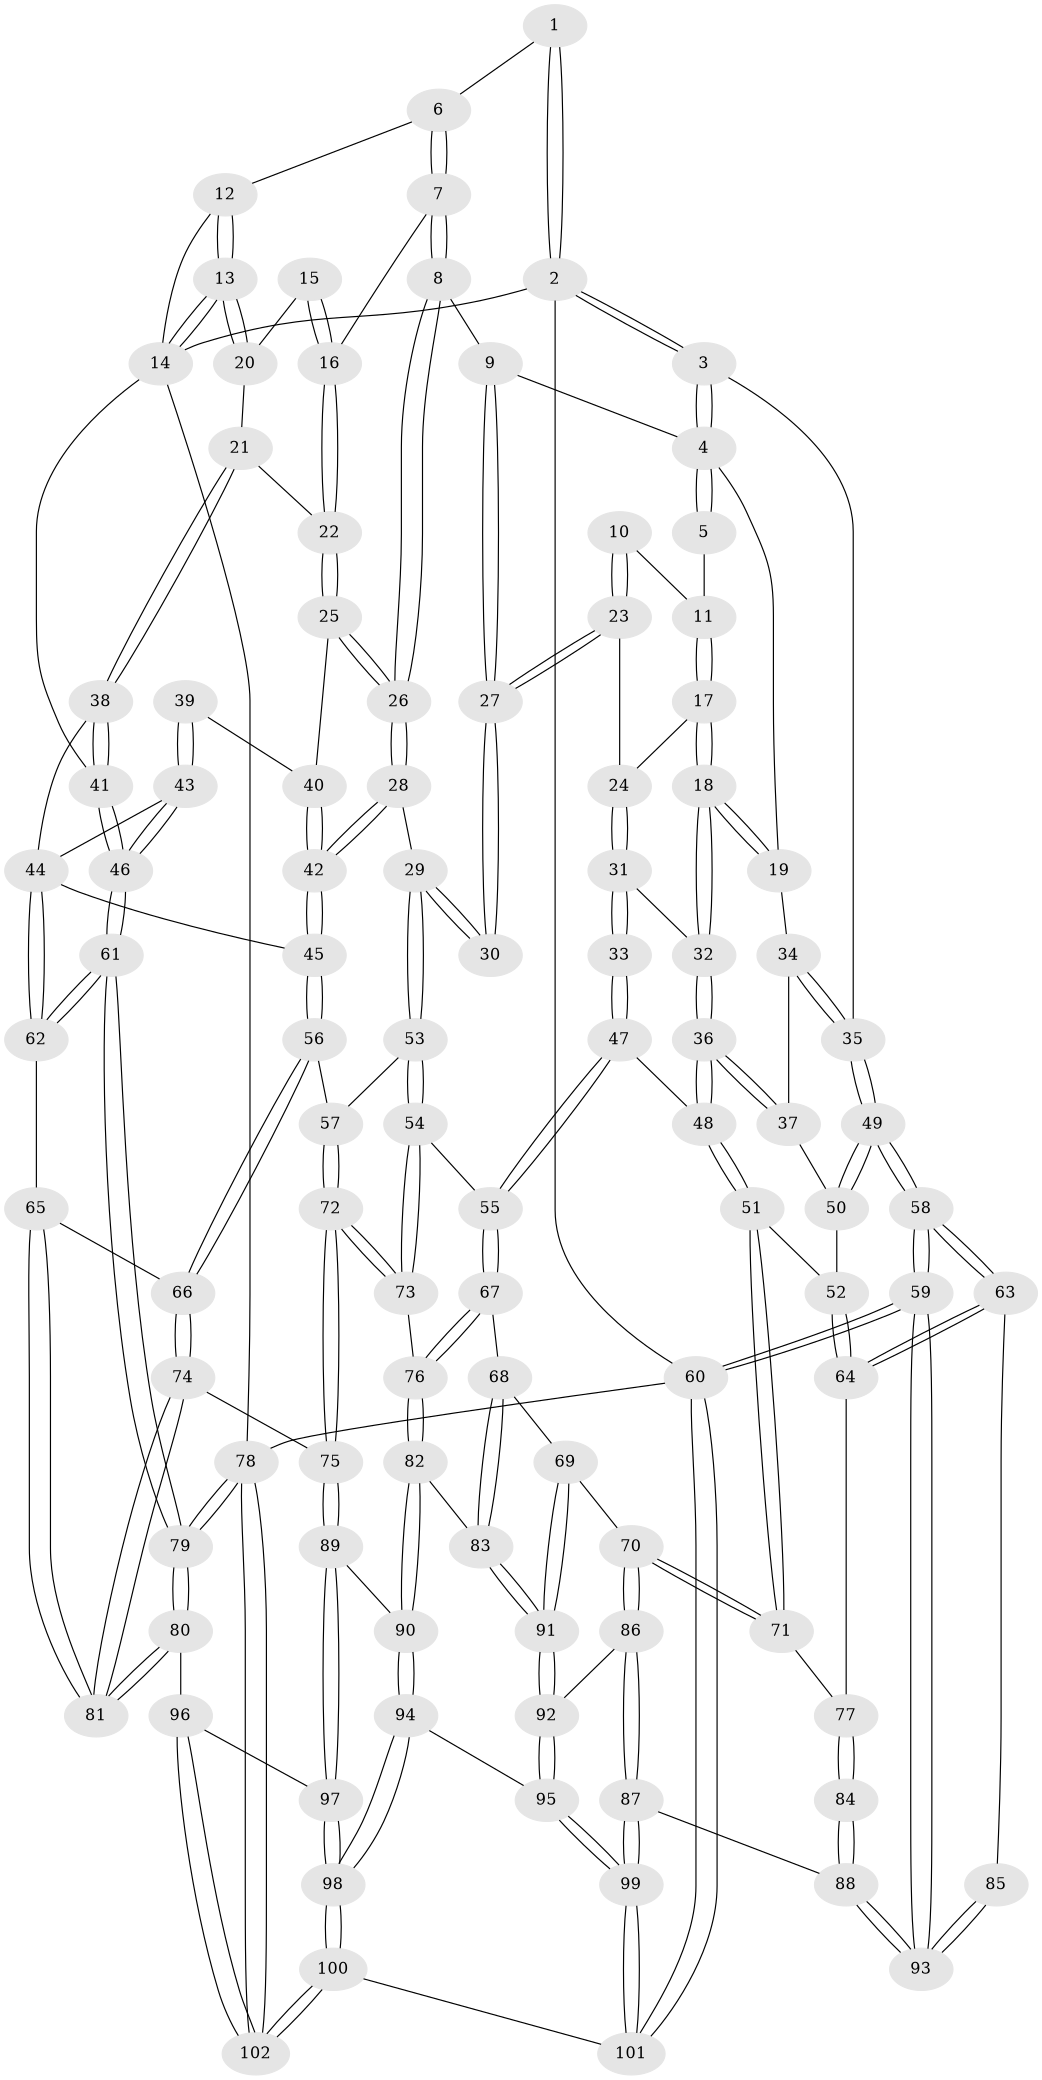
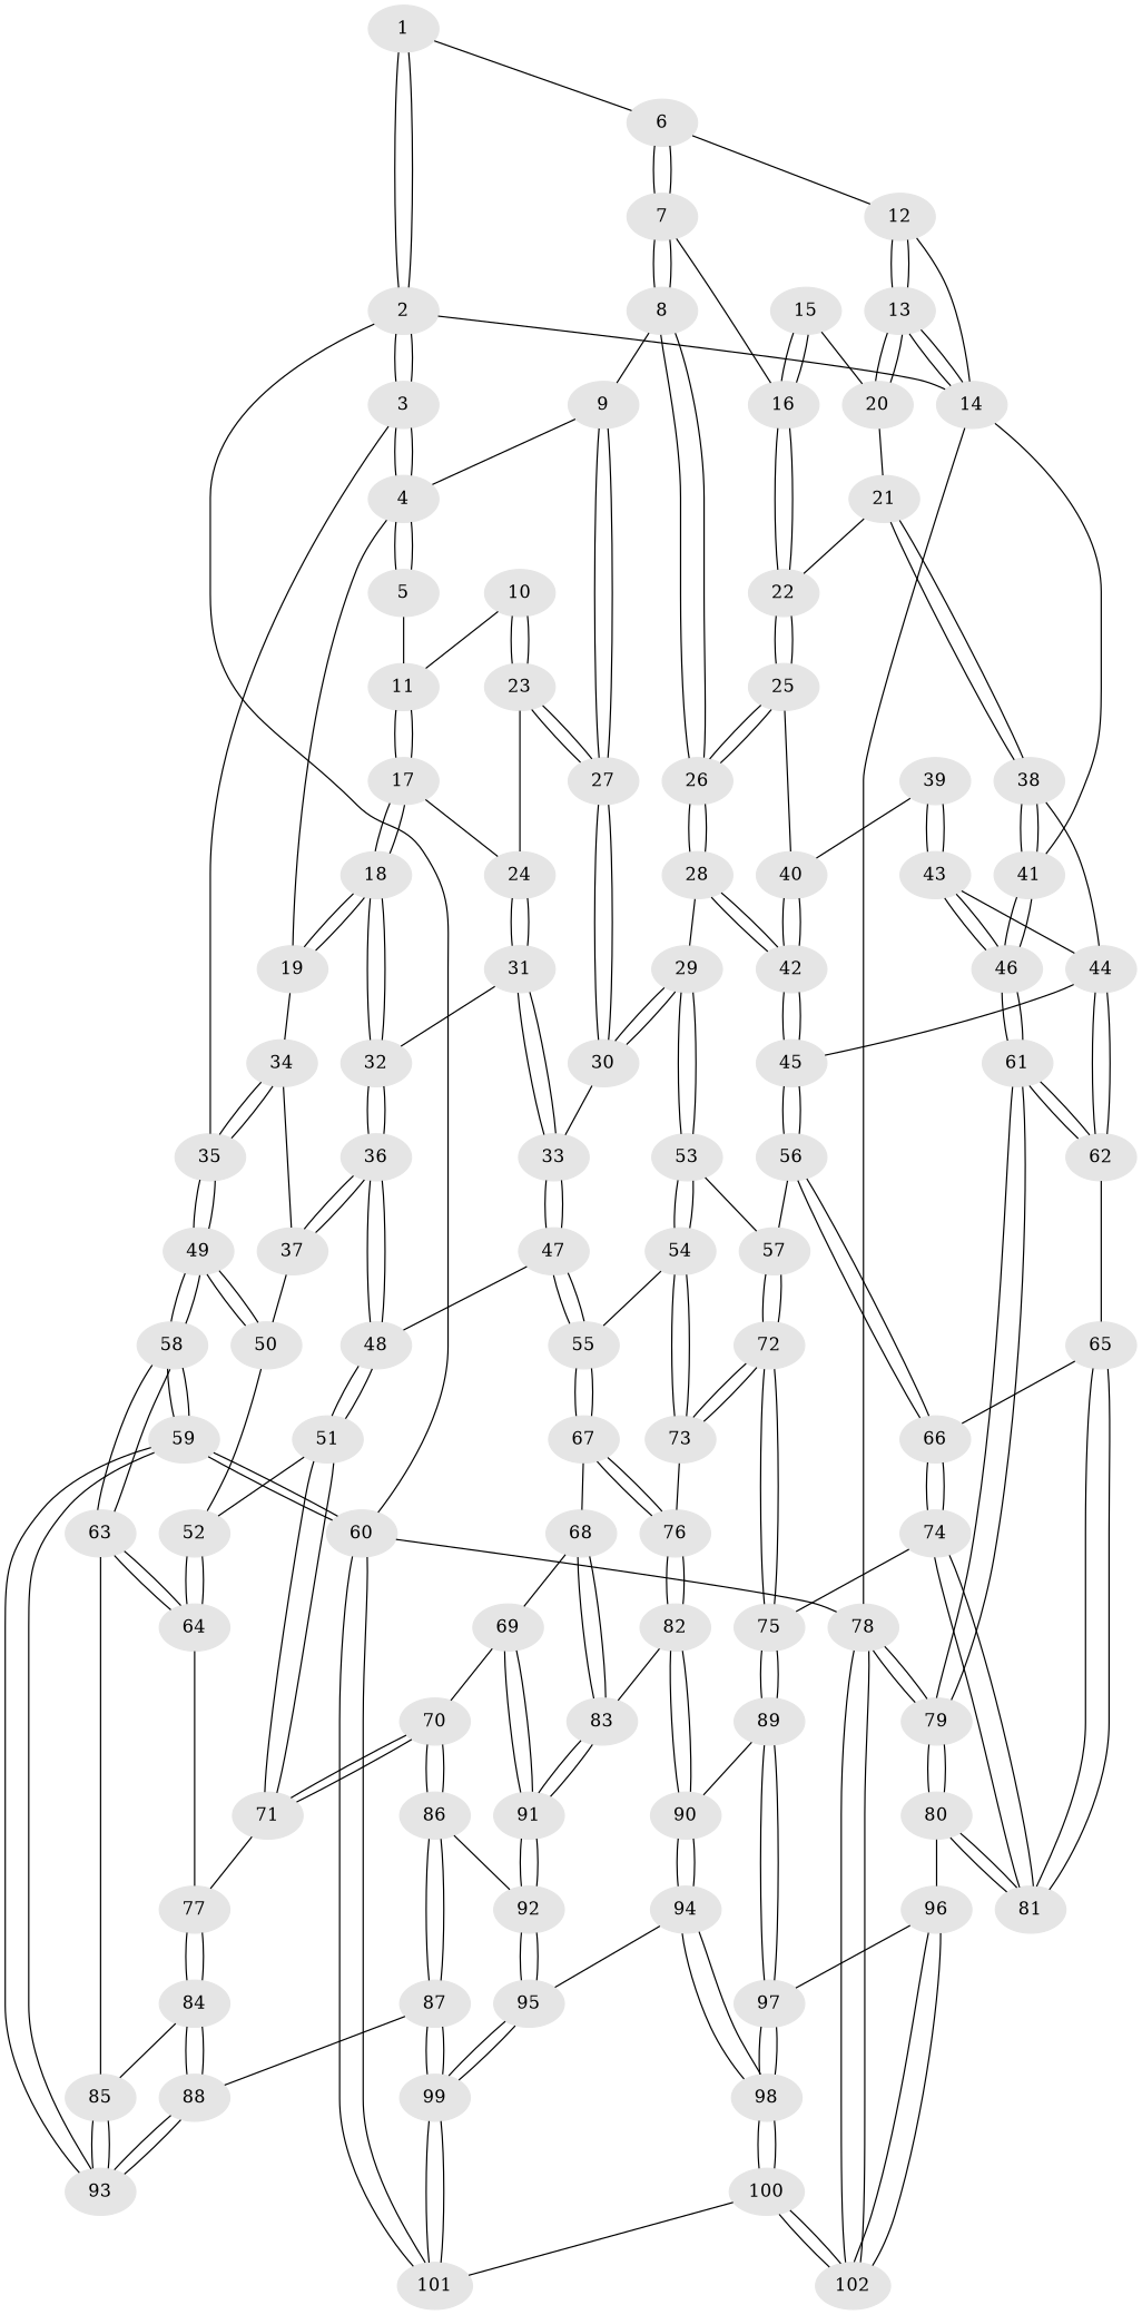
  graph {
    node [color=gray90 style=filled]
    1
    2
    6
    3
    14
    60
    7
    12
    4
    35
    41
    78
    101
    5
    19
    49
    11
    34
    17
    8
    16
    13
    9
    26
    22
    27
    28
    10
    23
    30
    24
    18
    20
    15
    21
    46
    79
    102
    25
    32
    31
    36
    37
    38
    44
    40
    33
    42
    29
    53
    45
    54
    57
    47
    48
    55
    50
    58
    51
    52
    39
    43
    61
    56
    62
    65
    66
    67
    71
    59
    63
    64
    77
    73
    72
    76
    68
    74
    75
    93
    85
    80
    81
    84
    69
    83
    82
    70
    91
    86
    92
    87
    89
    90
    97
    88
    96
    94
    99
    95
    98
    100
    1 -- 2
    1 -- 2
    1 -- 6
    2 -- 3
    2 -- 3
    2 -- 14
    2 -- 60
    6 -- 7
    6 -- 7
    6 -- 12
    3 -- 4
    3 -- 4
    3 -- 35
    14 -- 41
    14 -- 78
    60 -- 78
    60 -- 101
    60 -- 101
    7 -- 8
    7 -- 8
    7 -- 16
    12 -- 14
    12 -- 13
    12 -- 13
    4 -- 5
    4 -- 5
    4 -- 19
    35 -- 49
    35 -- 49
    41 -- 46
    41 -- 46
    78 -- 79
    78 -- 79
    78 -- 102
    78 -- 102
    5 -- 11
    19 -- 34
    49 -- 50
    49 -- 50
    49 -- 58
    49 -- 58
    11 -- 17
    11 -- 17
    34 -- 35
    34 -- 35
    34 -- 37
    17 -- 24
    17 -- 18
    17 -- 18
    8 -- 9
    8 -- 26
    8 -- 26
    16 -- 22
    16 -- 22
    13 -- 14
    13 -- 14
    13 -- 20
    13 -- 20
    9 -- 4
    9 -- 27
    9 -- 27
    26 -- 28
    26 -- 28
    22 -- 25
    22 -- 25
    27 -- 30
    27 -- 30
    28 -- 42
    28 -- 42
    28 -- 29
    10 -- 11
    10 -- 23
    10 -- 23
    23 -- 27
    23 -- 27
    23 -- 24
+   30 -- 33
    24 -- 31
    24 -- 31
    18 -- 19
    18 -- 19
    18 -- 32
    18 -- 32
    20 -- 21
    15 -- 16
    15 -- 16
    15 -- 20
    21 -- 22
    21 -- 38
    21 -- 38
    46 -- 61
    46 -- 61
    79 -- 80
    79 -- 80
    25 -- 26
    25 -- 26
    25 -- 40
    32 -- 36
    32 -- 36
    31 -- 32
    31 -- 33
    31 -- 33
    36 -- 37
    36 -- 37
    36 -- 48
    36 -- 48
    37 -- 50
    38 -- 41
    38 -- 41
    38 -- 44
    44 -- 45
    44 -- 62
    44 -- 62
    40 -- 42
    40 -- 42
    33 -- 47
    33 -- 47
    42 -- 45
    42 -- 45
    29 -- 30
    29 -- 30
    29 -- 53
    29 -- 53
    53 -- 54
    53 -- 54
    53 -- 57
    45 -- 56
    45 -- 56
    54 -- 55
    54 -- 73
    54 -- 73
    57 -- 72
    57 -- 72
    47 -- 48
    47 -- 55
    47 -- 55
    48 -- 51
    48 -- 51
    55 -- 67
    55 -- 67
    50 -- 52
    58 -- 59
    58 -- 59
    58 -- 63
    58 -- 63
    51 -- 52
    51 -- 71
    51 -- 71
    52 -- 64
    52 -- 64
    39 -- 40
    39 -- 43
    39 -- 43
    43 -- 46
    43 -- 46
    43 -- 44
    61 -- 79
    61 -- 79
    61 -- 62
    61 -- 62
    56 -- 57
    56 -- 66
    56 -- 66
    62 -- 65
    65 -- 66
    65 -- 81
    65 -- 81
    66 -- 74
    66 -- 74
    67 -- 76
    67 -- 76
    67 -- 68
    71 -- 77
    59 -- 60
    59 -- 60
    59 -- 93
    59 -- 93
    63 -- 64
    63 -- 64
    63 -- 85
    64 -- 77
    77 -- 84
    77 -- 84
    73 -- 76
    72 -- 73
    72 -- 73
    72 -- 75
    72 -- 75
    76 -- 82
    76 -- 82
    68 -- 69
    68 -- 83
    68 -- 83
    74 -- 75
    74 -- 81
    74 -- 81
    75 -- 89
    75 -- 89
    85 -- 93
    85 -- 93
    80 -- 81
    80 -- 81
    80 -- 96
+   84 -- 85
    84 -- 88
    84 -- 88
    69 -- 70
    69 -- 91
    69 -- 91
    83 -- 91
    83 -- 91
    82 -- 83
    82 -- 90
    82 -- 90
    70 -- 71
    70 -- 71
    70 -- 86
    70 -- 86
    91 -- 92
    91 -- 92
    86 -- 92
    86 -- 87
    86 -- 87
    92 -- 95
    92 -- 95
    87 -- 88
    87 -- 99
    87 -- 99
    89 -- 90
    89 -- 97
    89 -- 97
    90 -- 94
    90 -- 94
    97 -- 98
    97 -- 98
    88 -- 93
    88 -- 93
    96 -- 102
    96 -- 102
    96 -- 97
    94 -- 95
    94 -- 98
    94 -- 98
    99 -- 101
    99 -- 101
    95 -- 99
    95 -- 99
    98 -- 100
    98 -- 100
    100 -- 101
    100 -- 102
    100 -- 102
  }
